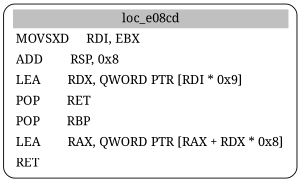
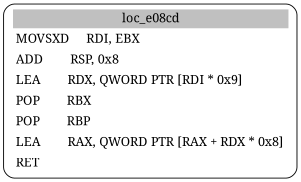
  digraph {
    fontname="Noto Serif"
-   n1 [fontname="Noto Serif" label=<<table border="0" cellborder="0" cellpadding="3"><tr><td align="center" colspan="2" bgcolor="grey">loc_e08cd</td></tr><tr><td align="left">MOVSXD     RDI, EBX</td></tr><tr><td align="left">ADD        RSP, 0x8</td></tr><tr><td align="left">LEA        RDX, QWORD PTR [RDI * 0x9]</td></tr><tr><td align="left">POP        RET</td></tr><tr><td align="left">POP        RBP</td></tr><tr><td align="left">LEA        RAX, QWORD PTR [RAX + RDX * 0x8]</td></tr><tr><td align="left">RET        </td></tr></table>> shape=Mrecord]
+   n1 [fontname="Noto Serif" label=<<table border="0" cellborder="0" cellpadding="3"><tr><td align="center" colspan="2" bgcolor="grey">loc_e08cd</td></tr><tr><td align="left">MOVSXD     RDI, EBX</td></tr><tr><td align="left">ADD        RSP, 0x8</td></tr><tr><td align="left">LEA        RDX, QWORD PTR [RDI * 0x9]</td></tr><tr><td align="left">POP        RBX</td></tr><tr><td align="left">POP        RBP</td></tr><tr><td align="left">LEA        RAX, QWORD PTR [RAX + RDX * 0x8]</td></tr><tr><td align="left">RET        </td></tr></table>> shape=Mrecord]
  }
